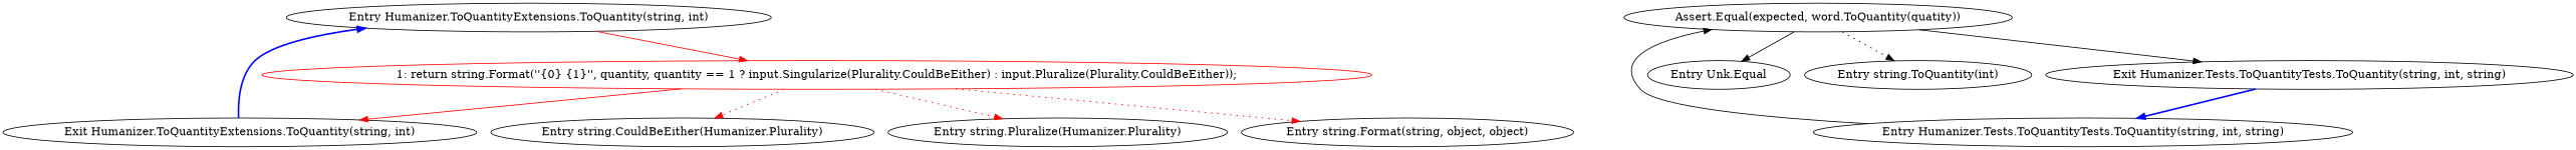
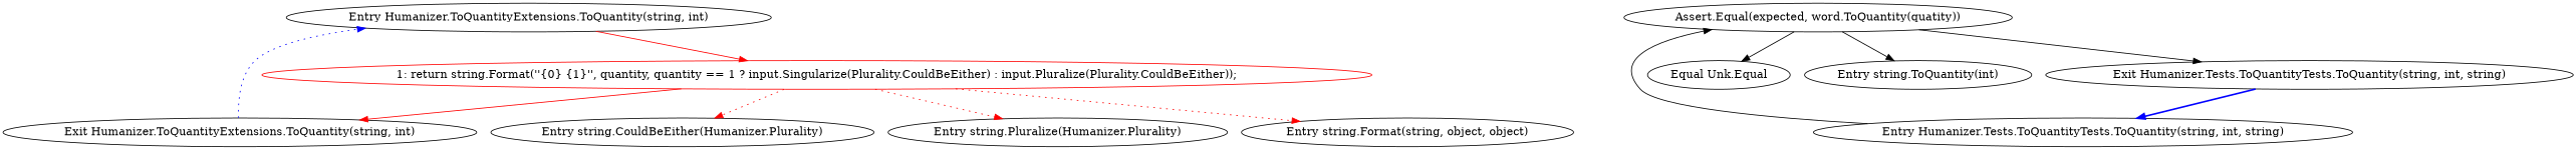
  digraph {
    node [cluster="Humanizer.ToQuantityExtensions.ToQuantity(string, int)" span="17-17"]
    edge [color=red style=solid]
    n1 [label="Entry Humanizer.ToQuantityExtensions.ToQuantity(string, int)"]
    n2 [color=red community=0 label="1: return string.Format(''{0} {1}'', quantity, quantity == 1 ? input.Singularize(Plurality.CouldBeEither) : input.Pluralize(Plurality.CouldBeEither));" span="19-19"]
    n3 [label="Exit Humanizer.ToQuantityExtensions.ToQuantity(string, int)"]
    n4 [cluster="string.Singularize(Humanizer.Plurality)" label="Entry string.CouldBeEither(Humanizer.Plurality)" span="171-171"]
    n5 [cluster="string.Pluralize(Humanizer.Plurality)" label="Entry string.Pluralize(Humanizer.Plurality)" span="147-147"]
    n6 [cluster="string.Format(string, object, object)" label="Entry string.Format(string, object, object)" span="0-0"]
-   n7 [cluster="Unk.Equal" file="ToQuantityTests.cs" label="Entry Unk.Equal" span=""]
+   n7 [cluster="Unk.Equal" file="ToQuantityTests.cs" label="Equal Unk.Equal" span=""]
    n8 [cluster="string.ToQuantity(int)" file="ToQuantityTests.cs" label="Entry string.ToQuantity(int)"]
    n9 [cluster="Humanizer.Tests.ToQuantityTests.ToQuantity(string, int, string)" file="ToQuantityTests.cs" label="Entry Humanizer.Tests.ToQuantityTests.ToQuantity(string, int, string)" span="19-19"]
    n10 [cluster="Humanizer.Tests.ToQuantityTests.ToQuantity(string, int, string)" file="ToQuantityTests.cs" label="Assert.Equal(expected, word.ToQuantity(quatity))" span="21-21"]
    n11 [cluster="Humanizer.Tests.ToQuantityTests.ToQuantity(string, int, string)" file="ToQuantityTests.cs" label="Exit Humanizer.Tests.ToQuantityTests.ToQuantity(string, int, string)" span="19-19"]
    n1 -> n2
    n2 -> n3
    n2 -> n4 [style=dotted]
    n2 -> n5 [style=dotted]
    n2 -> n6 [style=dotted]
-   n3 -> n1 [color=blue style=bold]
+   n3 -> n1 [color=blue style=dotted]
    n9 -> n10 [color=""]
    n10 -> n7 [color=""]
-   n10 -> n8 [style=dotted color=""]
+   n10 -> n8 [color=""]
    n10 -> n11 [color=""]
    n11 -> n9 [color=blue style=bold]
  }
